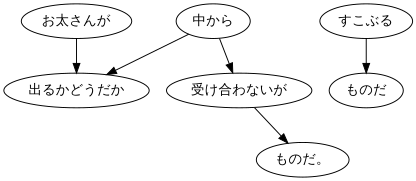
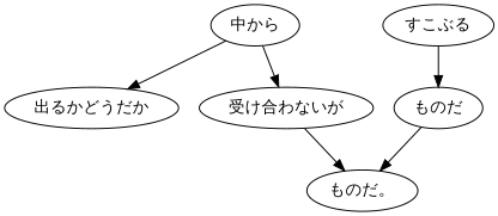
  digraph {
    n1 [label="中から"]
    n2 [label="出るかどうだか"]
    n3 [label="受け合わないが"]
-   n4 [label="お太さんが"]
    n5 [label="ものだ。"]
    n6 [label="すこぶる"]
    n7 [label="ものだ"]
    n1 -> n2
    n1 -> n3
    n3 -> n5
-   n4 -> n2
    n6 -> n7
+   n7 -> n5
  }
